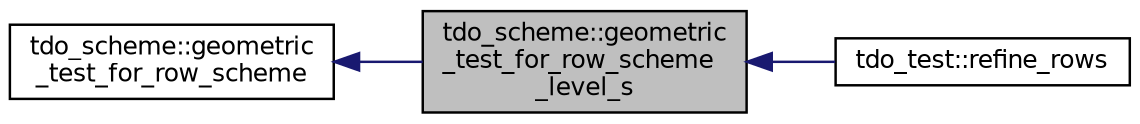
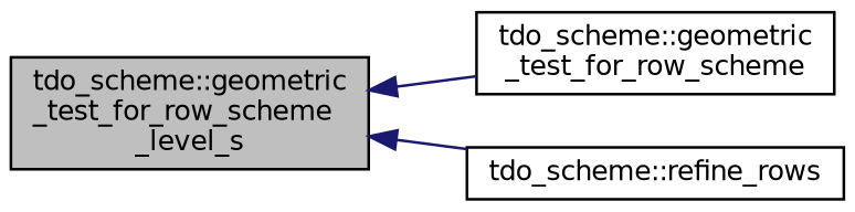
  digraph {
    rankdir=LR
    node [color=black fillcolor=white fontname=Helvetica fontsize=10 shape=record style=filled]
    edge [color=midnightblue dir=back fontname=Helvetica fontsize=10 labelfontname=Helvetica labelfontsize=10 style=solid]
    n1 [fillcolor=grey75 fontcolor=black height=0.2 label="tdo_scheme::geometric\l_test_for_row_scheme\l_level_s" width=0.4]
    n2 [height=0.2 label="tdo_scheme::geometric\l_test_for_row_scheme" width=0.4]
-   n3 [height=0.2 label="tdo_test::refine_rows" width=0.4]
-   n2 -> n1
+   n3 [height=0.2 label="tdo_scheme::refine_rows" width=0.4]
+   n1 -> n2
    n1 -> n3
  }
